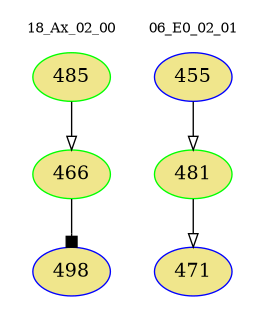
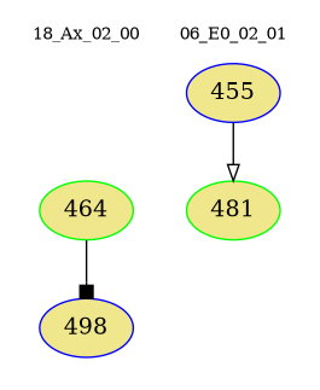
  digraph {
    node [color=green fillcolor=khaki style=filled]
    edge [arrowhead=onormal color=black]
-   n1 [label=485]
-   n2 [label=466]
+   n2 [label=464]
    n3 [color=blue label=498]
    n4 [color=blue label=455]
    n5 [label=481]
-   n6 [color=blue label=471]
    subgraph cluster_1 {
      color=white
      fontsize=10
      label="18_Ax_02_00"
-     n1
      n2
      n3
    }
    subgraph cluster_2 {
      color=white
      fontsize=10
      label="06_E0_02_01"
      n4
      n5
-     n6
    }
-   n1 -> n2
    n2 -> n3 [arrowhead=box]
    n4 -> n5
-   n5 -> n6
  }
